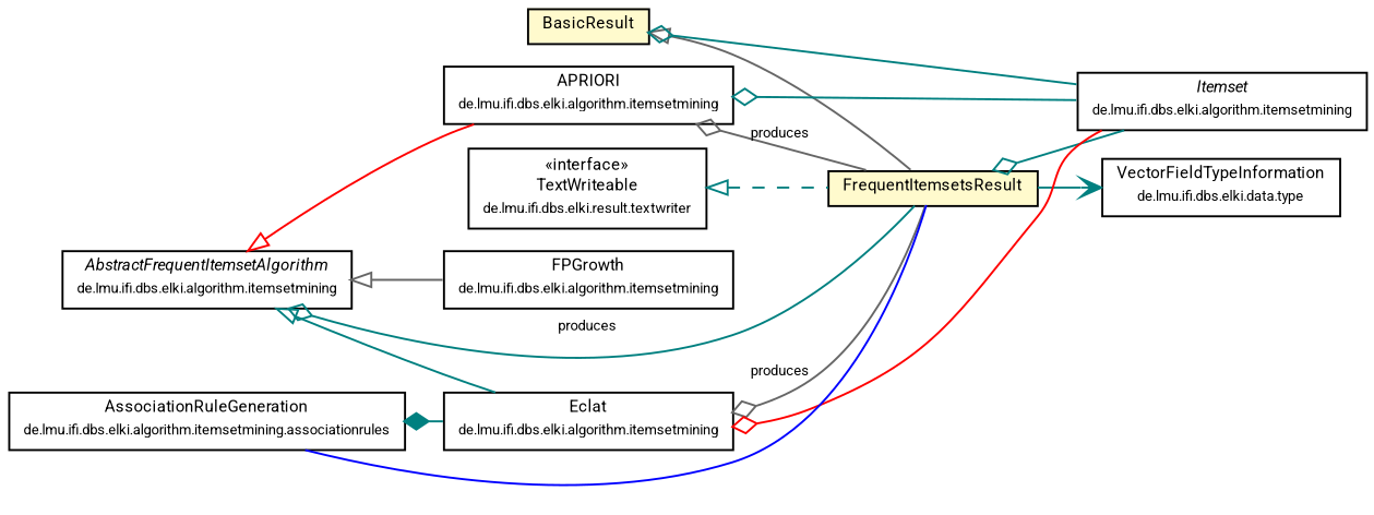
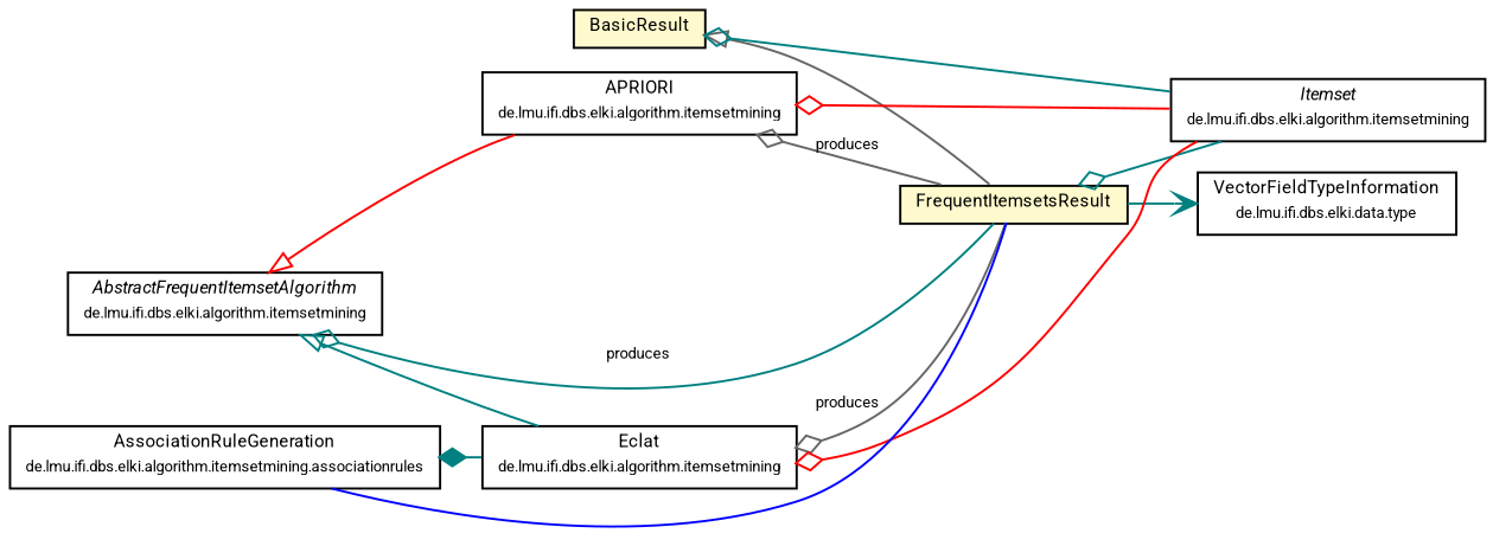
  digraph {
    nodesep=0.15
    rankdir=LR
    ranksep=0.25
    node [fontcolor=black fontname=Roboto fontsize=8 margin=0 shape=plaintext]
    edge [arrowtail=ediamond color=teal dir=back fontname=Roboto fontsize=7 labelfontname=Roboto labelfontsize=7 weight=4 arrowhead=none]
-   n1 [height=0 label=<<table title="de.lmu.ifi.dbs.elki.result.textwriter.TextWriteable" border="0" cellborder="1" cellspacing="0" cellpadding="2" href="textwriter/TextWriteable.html" target="_parent"> 		<tr><td><table border="0" cellspacing="0" cellpadding="1"> 		<tr><td align="center" balign="center"> &#171;interface&#187; </td></tr> 		<tr><td align="center" balign="center"> <font face="Roboto">TextWriteable</font> </td></tr> 		<tr><td align="center" balign="center"> <font face="Roboto" point-size="7.0">de.lmu.ifi.dbs.elki.result.textwriter</font> </td></tr> 		</table></td></tr> 		</table>> width=0]
    n2 [height=0 label=<<table title="de.lmu.ifi.dbs.elki.result.FrequentItemsetsResult" border="0" cellborder="1" cellspacing="0" cellpadding="2" bgcolor="lemonChiffon" href="FrequentItemsetsResult.html" target="_parent"> 		<tr><td><table border="0" cellspacing="0" cellpadding="1"> 		<tr><td align="center" balign="center"> <font face="Roboto">FrequentItemsetsResult</font> </td></tr> 		</table></td></tr> 		</table>> width=0]
    n3 [height=0 label=<<table title="de.lmu.ifi.dbs.elki.data.type.VectorFieldTypeInformation" border="0" cellborder="1" cellspacing="0" cellpadding="2" href="../data/type/VectorFieldTypeInformation.html" target="_parent"> 		<tr><td><table border="0" cellspacing="0" cellpadding="1"> 		<tr><td align="center" balign="center"> <font face="Roboto">VectorFieldTypeInformation</font> </td></tr> 		<tr><td align="center" balign="center"> <font face="Roboto" point-size="7.0">de.lmu.ifi.dbs.elki.data.type</font> </td></tr> 		</table></td></tr> 		</table>> width=0]
    n4 [height=0 label=<<table title="de.lmu.ifi.dbs.elki.algorithm.itemsetmining.Itemset" border="0" cellborder="1" cellspacing="0" cellpadding="2" href="../algorithm/itemsetmining/Itemset.html" target="_parent"> 		<tr><td><table border="0" cellspacing="0" cellpadding="1"> 		<tr><td align="center" balign="center"> <font face="Roboto"><i>Itemset</i></font> </td></tr> 		<tr><td align="center" balign="center"> <font face="Roboto" point-size="7.0">de.lmu.ifi.dbs.elki.algorithm.itemsetmining</font> </td></tr> 		</table></td></tr> 		</table>> width=0]
    n5 [height=0 label=<<table title="de.lmu.ifi.dbs.elki.result.BasicResult" border="0" cellborder="1" cellspacing="0" cellpadding="2" bgcolor="LemonChiffon" href="BasicResult.html" target="_parent"> 		<tr><td><table border="0" cellspacing="0" cellpadding="1"> 		<tr><td align="center" balign="center"> <font face="Roboto">BasicResult</font> </td></tr> 		</table></td></tr> 		</table>> width=0]
    n6 [height=0 label=<<table title="de.lmu.ifi.dbs.elki.algorithm.itemsetmining.APRIORI" border="0" cellborder="1" cellspacing="0" cellpadding="2" href="../algorithm/itemsetmining/APRIORI.html" target="_parent"> 		<tr><td><table border="0" cellspacing="0" cellpadding="1"> 		<tr><td align="center" balign="center"> <font face="Roboto">APRIORI</font> </td></tr> 		<tr><td align="center" balign="center"> <font face="Roboto" point-size="7.0">de.lmu.ifi.dbs.elki.algorithm.itemsetmining</font> </td></tr> 		</table></td></tr> 		</table>> width=0]
    n7 [height=0 label=<<table title="de.lmu.ifi.dbs.elki.algorithm.itemsetmining.Eclat" border="0" cellborder="1" cellspacing="0" cellpadding="2" href="../algorithm/itemsetmining/Eclat.html" target="_parent"> 		<tr><td><table border="0" cellspacing="0" cellpadding="1"> 		<tr><td align="center" balign="center"> <font face="Roboto">Eclat</font> </td></tr> 		<tr><td align="center" balign="center"> <font face="Roboto" point-size="7.0">de.lmu.ifi.dbs.elki.algorithm.itemsetmining</font> </td></tr> 		</table></td></tr> 		</table>> width=0]
    n8 [height=0 label=<<table title="de.lmu.ifi.dbs.elki.algorithm.itemsetmining.associationrules.AssociationRuleGeneration" border="0" cellborder="1" cellspacing="0" cellpadding="2" href="../algorithm/itemsetmining/associationrules/AssociationRuleGeneration.html" target="_parent"> 		<tr><td><table border="0" cellspacing="0" cellpadding="1"> 		<tr><td align="center" balign="center"> <font face="Roboto">AssociationRuleGeneration</font> </td></tr> 		<tr><td align="center" balign="center"> <font face="Roboto" point-size="7.0">de.lmu.ifi.dbs.elki.algorithm.itemsetmining.associationrules</font> </td></tr> 		</table></td></tr> 		</table>> width=0]
    n9 [height=0 label=<<table title="de.lmu.ifi.dbs.elki.algorithm.itemsetmining.AbstractFrequentItemsetAlgorithm" border="0" cellborder="1" cellspacing="0" cellpadding="2" href="../algorithm/itemsetmining/AbstractFrequentItemsetAlgorithm.html" target="_parent"> 		<tr><td><table border="0" cellspacing="0" cellpadding="1"> 		<tr><td align="center" balign="center"> <font face="Roboto"><i>AbstractFrequentItemsetAlgorithm</i></font> </td></tr> 		<tr><td align="center" balign="center"> <font face="Roboto" point-size="7.0">de.lmu.ifi.dbs.elki.algorithm.itemsetmining</font> </td></tr> 		</table></td></tr> 		</table>> width=0]
-   n10 [height=0 label=<<table title="de.lmu.ifi.dbs.elki.algorithm.itemsetmining.FPGrowth" border="0" cellborder="1" cellspacing="0" cellpadding="2" href="../algorithm/itemsetmining/FPGrowth.html" target="_parent"> 		<tr><td><table border="0" cellspacing="0" cellpadding="1"> 		<tr><td align="center" balign="center"> <font face="Roboto">FPGrowth</font> </td></tr> 		<tr><td align="center" balign="center"> <font face="Roboto" point-size="7.0">de.lmu.ifi.dbs.elki.algorithm.itemsetmining</font> </td></tr> 		</table></td></tr> 		</table>> width=0]
-   n1 -> n2 [arrowtail=empty style=dashed weight=9 arrowhead=""]
    n2 -> n3 [arrowhead=open weight=1 arrowtail="" dir=""]
    n2 -> n4
    n5 -> n2 [arrowtail=empty color=gray40 weight=10 arrowhead=""]
    n5 -> n4
    n6 -> n2 [color=gray40 label=produces]
-   n6 -> n4
+   n6 -> n4 [color=red]
    n7 -> n2 [color=gray40 label=produces]
    n7 -> n4 [color=red]
    n8 -> n2 [color=blue weight=2 arrowtail="" dir=""]
    n8 -> n7 [arrowtail=diamond weight=6]
    n9 -> n2 [label=produces]
    n9 -> n6 [arrowtail=empty color=red weight=10 arrowhead=""]
    n9 -> n7 [arrowtail=empty weight=10 arrowhead=""]
-   n9 -> n10 [arrowtail=empty color=gray40 weight=10 arrowhead=""]
  }
